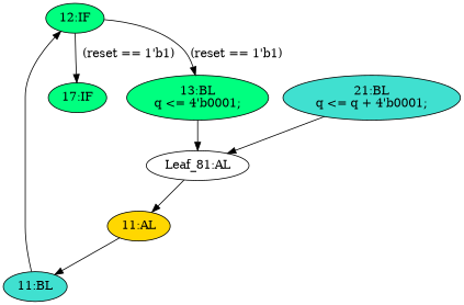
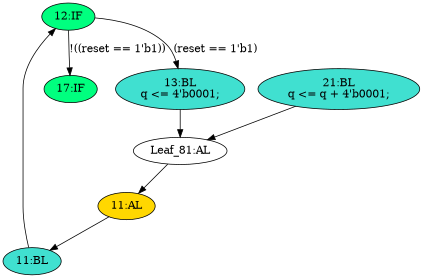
  strict digraph {
    node [fillcolor=turquoise statements="[]" style=filled typ=Block]
    edge [cond="[]" lineno=None]
    n1 [ast="<pyverilog.vparser.ast.IfStatement object at 0x7f3ced2cebd0>" fillcolor=springgreen label="17:IF" typ=IfStatement]
    n2 [ast="<pyverilog.vparser.ast.Block object at 0x7f3ced2cecd0>" label="21:BL\nq <= q + 4'b0001;" statements="[<pyverilog.vparser.ast.NonblockingSubstitution object at 0x7f3ced332250>]"]
    n3 [def_var="['q']" label="Leaf_81:AL" fillcolor="" statements="" style="" typ=""]
    n4 [ast="<pyverilog.vparser.ast.Always object at 0x7f3ced3b5690>" clk_sens=True fillcolor=gold label="11:AL" sens="['clk', 'reset']" typ=Always use_var="['reset', 'q']"]
    n5 [ast="<pyverilog.vparser.ast.Block object at 0x7f3ced3b5e10>" label="11:BL"]
    n6 [ast="<pyverilog.vparser.ast.IfStatement object at 0x7f3ced324d10>" fillcolor=springgreen label="12:IF" typ=IfStatement]
-   n7 [ast="<pyverilog.vparser.ast.Block object at 0x7f3ced337090>" fillcolor=springgreen label="13:BL\nq <= 4'b0001;" statements="[<pyverilog.vparser.ast.NonblockingSubstitution object at 0x7f3ced2d6bd0>]"]
+   n7 [ast="<pyverilog.vparser.ast.Block object at 0x7f3ced337090>" label="13:BL\nq <= 4'b0001;" statements="[<pyverilog.vparser.ast.NonblockingSubstitution object at 0x7f3ced2d6bd0>]"]
    n2 -> n3
    n3 -> n4 [cond="" lineno=""]
    n4 -> n5
    n5 -> n6
-   n6 -> n1 [cond="['reset']" label="(reset == 1'b1)" lineno=13]
+   n6 -> n1 [cond="['reset']" label="!((reset == 1'b1))" lineno=13]
    n6 -> n7 [cond="['reset']" label="(reset == 1'b1)" lineno=13]
    n7 -> n3
  }
